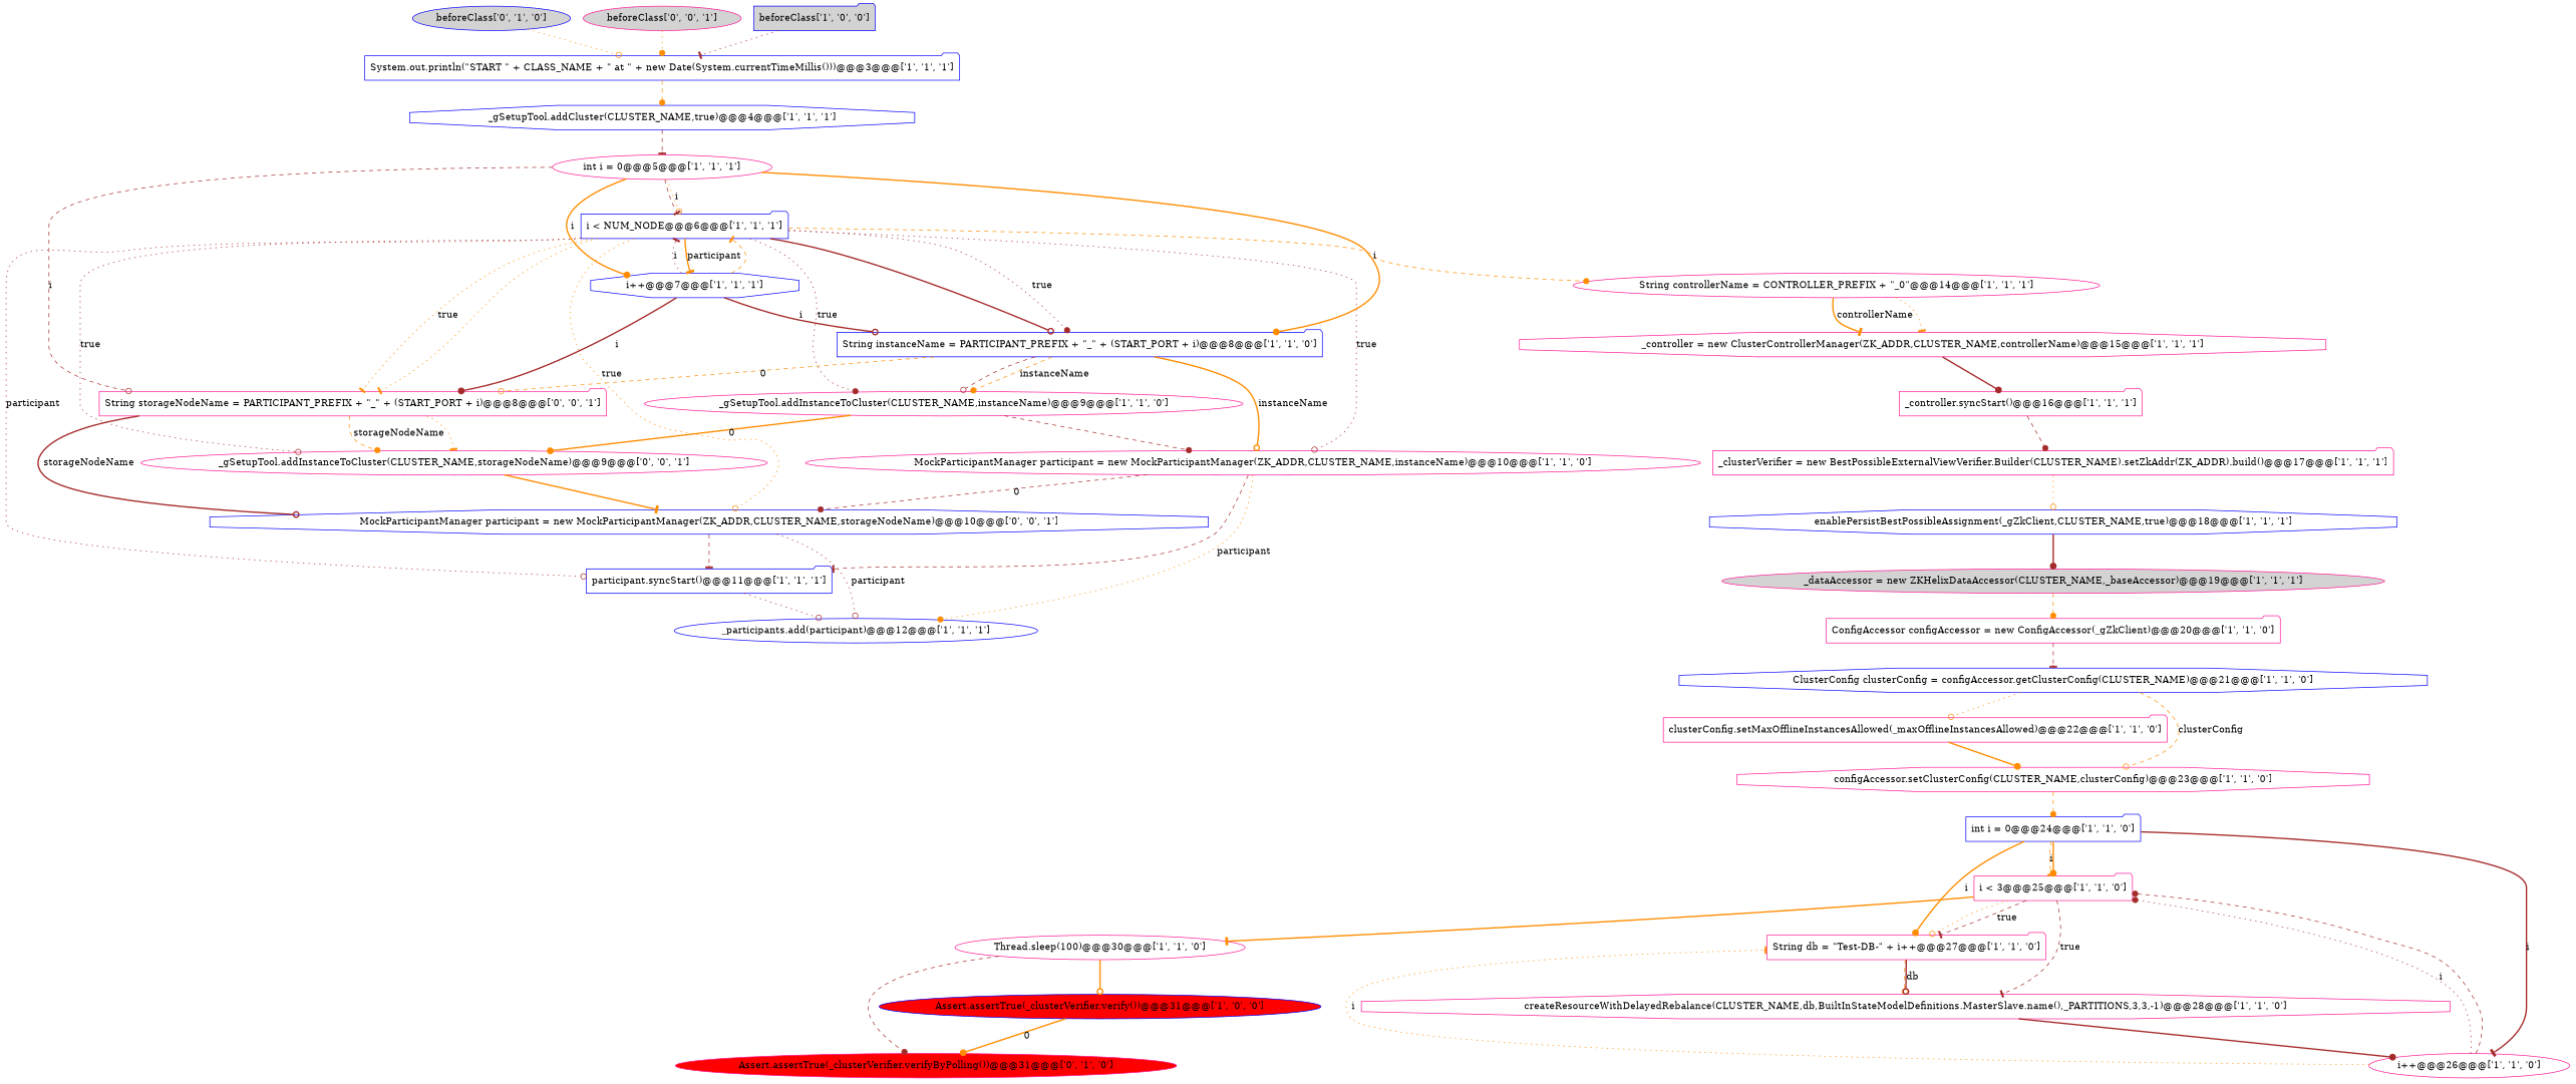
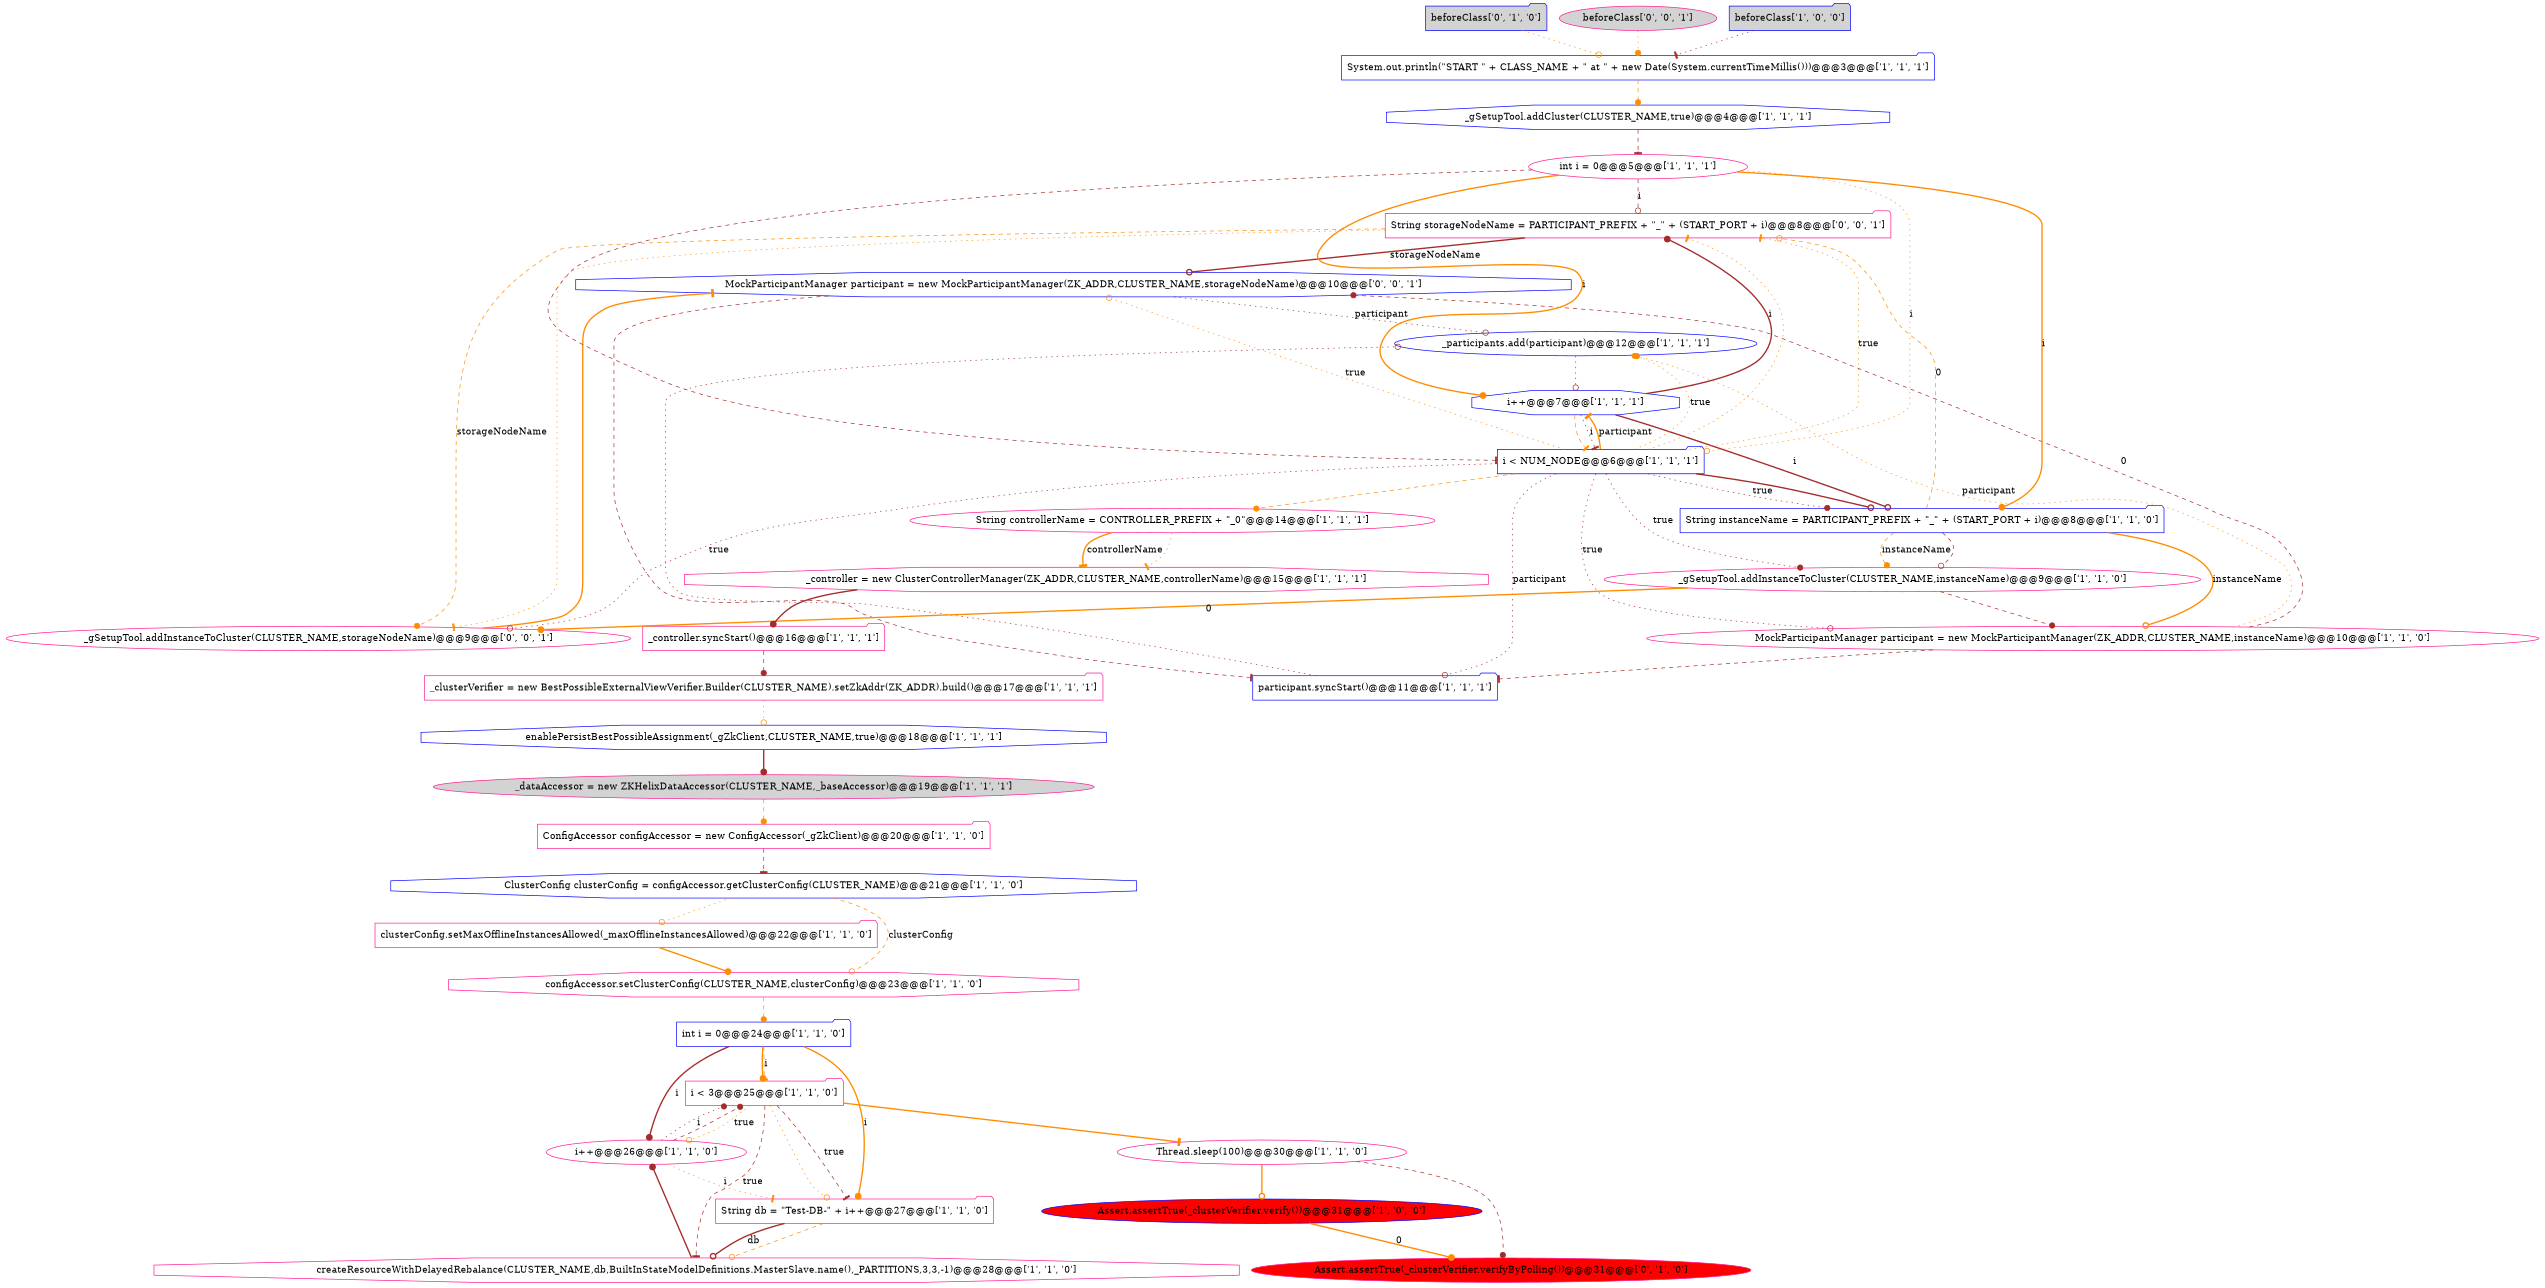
  digraph {
    node [color=deeppink fillcolor=white shape=folder style=filled]
    edge [arrowhead=dot color=darkorange style=dotted]
    n1 [label="String storageNodeName = PARTICIPANT_PREFIX + \"_\" + (START_PORT + i)@@@8@@@['0', '0', '1']"]
    n2 [color=blue label="MockParticipantManager participant = new MockParticipantManager(ZK_ADDR,CLUSTER_NAME,storageNodeName)@@@10@@@['0', '0', '1']" shape=octagon]
    n3 [label="_gSetupTool.addInstanceToCluster(CLUSTER_NAME,storageNodeName)@@@9@@@['0', '0', '1']" shape=ellipse]
    n4 [color=blue label="_participants.add(participant)@@@12@@@['1', '1', '1']" shape=ellipse]
    n5 [color=blue label="participant.syncStart()@@@11@@@['1', '1', '1']"]
    n6 [label="_controller.syncStart()@@@16@@@['1', '1', '1']"]
    n7 [label="_clusterVerifier = new BestPossibleExternalViewVerifier.Builder(CLUSTER_NAME).setZkAddr(ZK_ADDR).build()@@@17@@@['1', '1', '1']"]
    n8 [color=blue label="enablePersistBestPossibleAssignment(_gZkClient,CLUSTER_NAME,true)@@@18@@@['1', '1', '1']" shape=octagon]
    n9 [fillcolor=lightgray label="_dataAccessor = new ZKHelixDataAccessor(CLUSTER_NAME,_baseAccessor)@@@19@@@['1', '1', '1']" shape=ellipse]
    n10 [label="ConfigAccessor configAccessor = new ConfigAccessor(_gZkClient)@@@20@@@['1', '1', '0']"]
    n11 [color=blue label="ClusterConfig clusterConfig = configAccessor.getClusterConfig(CLUSTER_NAME)@@@21@@@['1', '1', '0']" shape=octagon]
    n12 [label="clusterConfig.setMaxOfflineInstancesAllowed(_maxOfflineInstancesAllowed)@@@22@@@['1', '1', '0']"]
    n13 [label="configAccessor.setClusterConfig(CLUSTER_NAME,clusterConfig)@@@23@@@['1', '1', '0']" shape=octagon]
    n14 [label="i < 3@@@25@@@['1', '1', '0']"]
    n15 [label="i++@@@26@@@['1', '1', '0']" shape=ellipse]
    n16 [label="String db = \"Test-DB-\" + i++@@@27@@@['1', '1', '0']"]
    n17 [label="createResourceWithDelayedRebalance(CLUSTER_NAME,db,BuiltInStateModelDefinitions.MasterSlave.name(),_PARTITIONS,3,3,-1)@@@28@@@['1', '1', '0']" shape=octagon]
    n18 [label="Thread.sleep(100)@@@30@@@['1', '1', '0']" shape=ellipse]
    n19 [color=blue fillcolor=red label="Assert.assertTrue(_clusterVerifier.verify())@@@31@@@['1', '0', '0']" shape=ellipse]
    n20 [fillcolor=red label="Assert.assertTrue(_clusterVerifier.verifyByPolling())@@@31@@@['0', '1', '0']" shape=ellipse]
    n21 [color=blue label="i++@@@7@@@['1', '1', '1']" shape=octagon]
    n22 [color=blue label="i < NUM_NODE@@@6@@@['1', '1', '1']"]
    n23 [color=blue label="String instanceName = PARTICIPANT_PREFIX + \"_\" + (START_PORT + i)@@@8@@@['1', '1', '0']"]
    n24 [label="MockParticipantManager participant = new MockParticipantManager(ZK_ADDR,CLUSTER_NAME,instanceName)@@@10@@@['1', '1', '0']" shape=ellipse]
    n25 [label="String controllerName = CONTROLLER_PREFIX + \"_0\"@@@14@@@['1', '1', '1']" shape=ellipse]
    n26 [label="_gSetupTool.addInstanceToCluster(CLUSTER_NAME,instanceName)@@@9@@@['1', '1', '0']" shape=ellipse]
    n27 [label="_controller = new ClusterControllerManager(ZK_ADDR,CLUSTER_NAME,controllerName)@@@15@@@['1', '1', '1']" shape=octagon]
    n28 [color=blue label="System.out.println(\"START \" + CLASS_NAME + \" at \" + new Date(System.currentTimeMillis()))@@@3@@@['1', '1', '1']"]
    n29 [color=blue label="_gSetupTool.addCluster(CLUSTER_NAME,true)@@@4@@@['1', '1', '1']" shape=octagon]
    n30 [label="int i = 0@@@5@@@['1', '1', '1']" shape=ellipse]
-   n31 [color=blue fillcolor=lightgray label="beforeClass['0', '1', '0']" shape=ellipse]
+   n31 [color=blue fillcolor=lightgray label="beforeClass['0', '1', '0']"]
    n32 [color=blue label="int i = 0@@@24@@@['1', '1', '0']"]
    n33 [fillcolor=lightgray label="beforeClass['0', '0', '1']" shape=ellipse]
    n34 [color=blue fillcolor=lightgray label="beforeClass['1', '0', '0']"]
    n1 -> n2 [arrowhead=odot color=brown label=storageNodeName style=bold]
    n1 -> n3 [label=storageNodeName style=dashed]
    n1 -> n3 [arrowhead=tee]
    n2 -> n4 [arrowhead=odot color=brown label=participant]
    n2 -> n5 [arrowhead=tee color=brown style=dashed]
    n3 -> n2 [arrowhead=tee style=bold]
+   n4 -> n21 [arrowhead=odot color=brown]
    n5 -> n4 [arrowhead=odot color=brown]
    n6 -> n7 [color=brown style=dashed]
    n7 -> n8 [arrowhead=odot]
    n8 -> n9 [color=brown style=bold]
    n9 -> n10 [style=dashed]
    n10 -> n11 [arrowhead=tee color=brown style=dashed]
    n11 -> n12 [arrowhead=odot]
    n11 -> n13 [arrowhead=odot label=clusterConfig style=dashed]
    n12 -> n13 [style=bold]
    n13 -> n32 [style=dashed]
+   n14 -> n15 [arrowhead=odot label=true]
    n14 -> n16 [arrowhead=odot]
    n14 -> n16 [arrowhead=tee color=brown label=true style=dashed]
    n14 -> n17 [arrowhead=tee color=brown label=true style=dashed]
    n14 -> n18 [arrowhead=tee style=bold]
    n15 -> n14 [color=brown label=i]
    n15 -> n14 [color=brown style=dashed]
    n15 -> n16 [arrowhead=tee label=i]
    n16 -> n17 [arrowhead=odot style=dashed]
    n16 -> n17 [arrowhead=odot color=brown label=db style=bold]
    n17 -> n15 [color=brown style=bold]
    n18 -> n19 [arrowhead=odot style=bold]
    n18 -> n20 [color=brown style=dashed]
    n19 -> n20 [label=0 style=bold]
    n21 -> n1 [color=brown label=i style=bold]
    n21 -> n22 [arrowhead=tee style=dashed]
    n21 -> n22 [arrowhead=tee color=brown label=i]
    n21 -> n23 [arrowhead=odot color=brown label=i style=bold]
    n22 -> n1 [arrowhead=tee]
    n22 -> n1 [arrowhead=tee label=true]
    n22 -> n2 [arrowhead=odot label=true]
    n22 -> n3 [arrowhead=odot color=brown label=true]
+   n22 -> n4 [label=true]
    n22 -> n5 [arrowhead=odot color=brown label=participant]
    n22 -> n21 [arrowhead=tee label=participant style=bold]
    n22 -> n23 [color=brown label=true]
    n22 -> n23 [arrowhead=odot color=brown style=bold]
    n22 -> n24 [arrowhead=odot color=brown label=true]
    n22 -> n25 [style=dashed]
    n22 -> n26 [color=brown label=true]
    n23 -> n1 [arrowhead=odot label=0 style=dashed]
    n23 -> n24 [arrowhead=odot label=instanceName style=bold]
    n23 -> n26 [label=instanceName style=dashed]
    n23 -> n26 [arrowhead=odot color=brown style=dashed]
    n24 -> n2 [color=brown label=0 style=dashed]
    n24 -> n4 [label=participant]
    n24 -> n5 [arrowhead=tee color=brown style=dashed]
    n25 -> n27 [arrowhead=tee label=controllerName style=bold]
    n25 -> n27 [arrowhead=tee]
    n26 -> n3 [label=0 style=bold]
    n26 -> n24 [color=brown style=dashed]
    n27 -> n6 [color=brown style=bold]
    n28 -> n29 [style=dashed]
    n29 -> n30 [arrowhead=tee color=brown style=dashed]
    n30 -> n1 [arrowhead=odot color=brown label=i style=dashed]
    n30 -> n21 [label=i style=bold]
    n30 -> n22 [arrowhead=odot label=i]
    n30 -> n22 [arrowhead=tee color=brown style=dashed]
    n30 -> n23 [label=i style=bold]
    n31 -> n28 [arrowhead=odot]
    n32 -> n14 [arrowhead=tee label=i style=dashed]
    n32 -> n14 [style=bold]
-   n32 -> n15 [arrowhead=tee color=brown label=i style=bold]
+   n32 -> n15 [color=brown label=i style=bold]
    n32 -> n16 [label=i style=bold]
    n33 -> n28
    n34 -> n28 [arrowhead=tee color=brown]
  }
